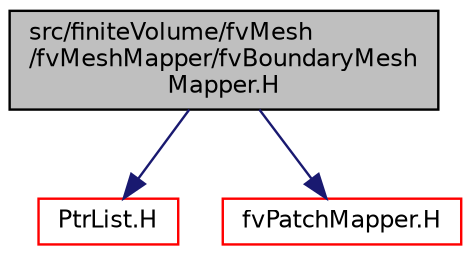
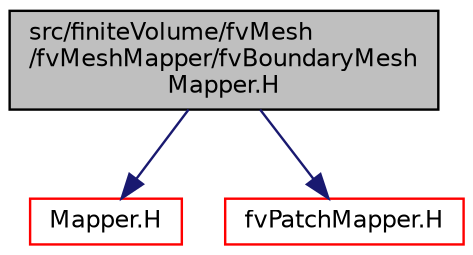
  digraph {
    node [color=red fontname=Helvetica fontsize=10 shape=record]
    edge [color=midnightblue fontname=Helvetica fontsize=10 labelfontname=Helvetica labelfontsize=10 style=solid]
    n1 [color=black fillcolor=grey75 fontcolor=black height=0.2 label="src/finiteVolume/fvMesh\l/fvMeshMapper/fvBoundaryMesh\lMapper.H" style=filled width=0.4]
-   n2 [height=0.2 label="PtrList.H" width=0.4]
+   n2 [height=0.2 label="Mapper.H" width=0.4]
    n3 [height=0.2 label="fvPatchMapper.H" width=0.4]
    n1 -> n2
    n1 -> n3
  }
